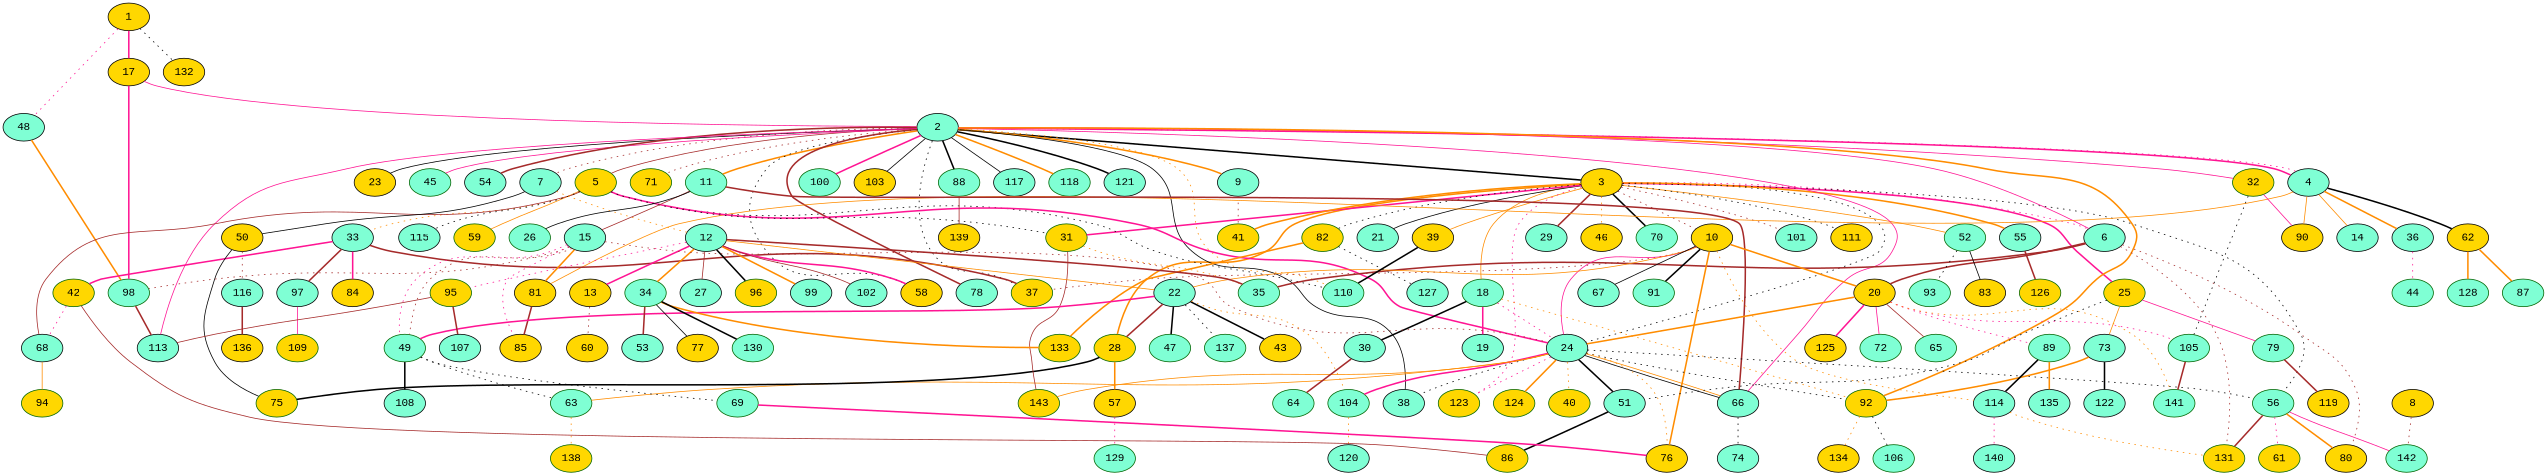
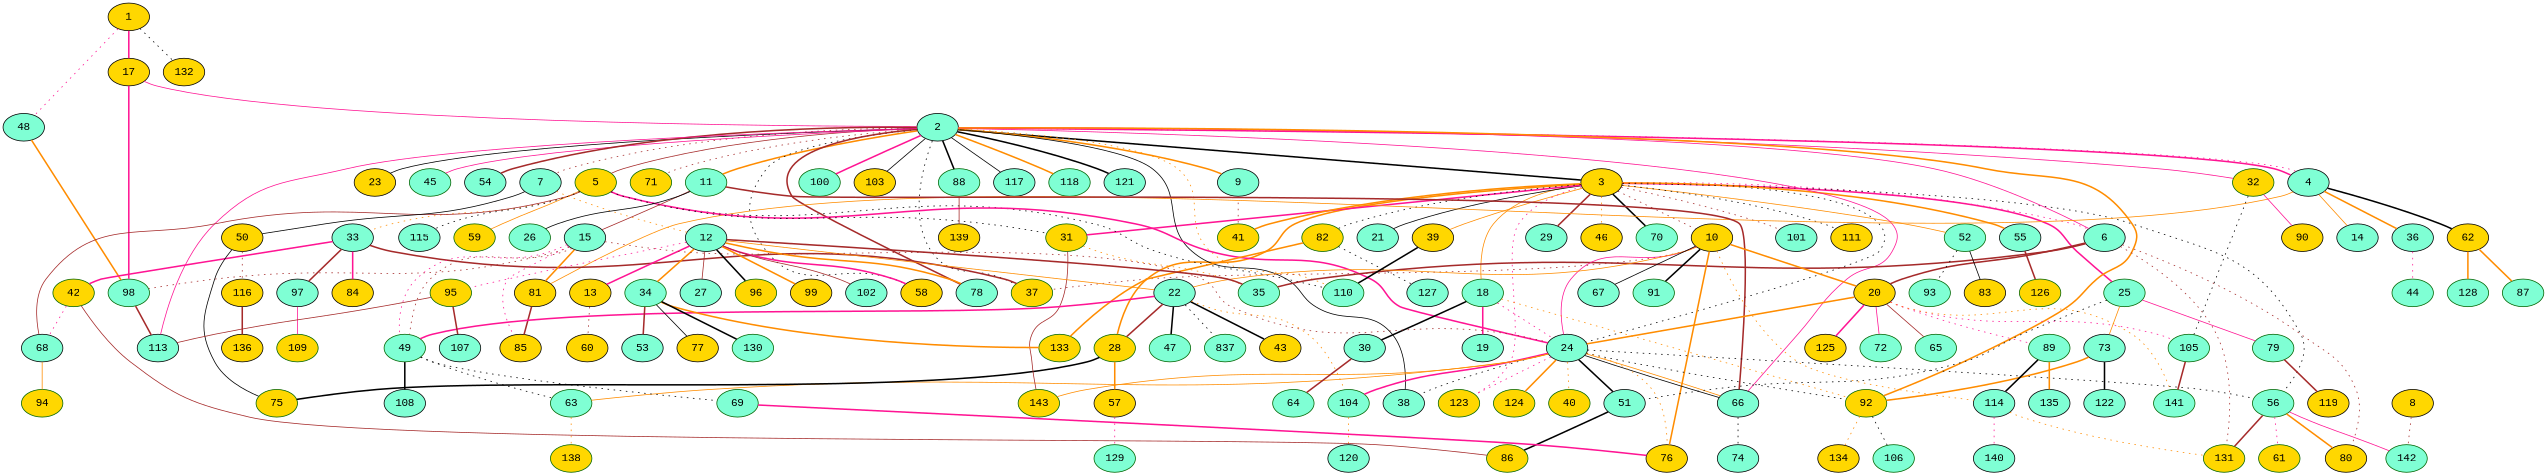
  graph {
    fontname="Liberation Mono"
    node [color=black fillcolor=aquamarine fontname="Liberation Mono" style=filled]
    edge [color=darkorange fontname="Liberation Mono" style=bold]
    1 [fillcolor=gold]
    17 [fillcolor=gold]
    48
    132 [fillcolor=gold]
    3 [fillcolor=gold]
    2
    4
    5 [color=darkgreen fillcolor=gold]
    6
    7
    9
    11 [color=darkgreen]
    23 [fillcolor=gold]
    32 [color=darkgreen fillcolor=gold]
    37 [color=darkgreen fillcolor=gold]
    38
    45 [color=darkgreen]
    54
    58 [fillcolor=gold]
    66
    71 [color=darkgreen fillcolor=gold]
    78
    88 [color=darkgreen]
    92 [color=darkgreen fillcolor=gold]
    100 [color=darkgreen]
    103 [fillcolor=gold]
    110 [color=darkgreen]
    113
    117
    118 [color=darkgreen]
    121
    98 [color=darkgreen]
    10 [fillcolor=gold]
    18 [color=darkgreen]
    21
    24
-   25 [color=darkgreen fillcolor=gold]
+   25 [color=darkgreen]
    28 [color=darkgreen fillcolor=gold]
    29
    31 [color=darkgreen fillcolor=gold]
    39 [fillcolor=gold]
    41 [color=darkgreen fillcolor=gold]
    46 [fillcolor=gold]
    52 [color=darkgreen]
    55
    56 [color=darkgreen]
    70 [color=darkgreen]
    82 [color=darkgreen fillcolor=gold]
    101
    111 [fillcolor=gold]
    123 [color=darkgreen fillcolor=gold]
    14
    36
    62 [fillcolor=gold]
    81 [fillcolor=gold]
    90 [fillcolor=gold]
    33
    59 [color=darkgreen fillcolor=gold]
    68
    115
    20 [fillcolor=gold]
    35 [color=darkgreen]
    80 [fillcolor=gold]
    131 [color=darkgreen fillcolor=gold]
    12
    50 [fillcolor=gold]
    15
    26 [color=darkgreen]
    105 [color=darkgreen]
    74
    139 [fillcolor=gold]
    106 [color=darkgreen]
    134 [fillcolor=gold]
    22
    67
    76 [fillcolor=gold]
    91 [color=darkgreen]
    114
    19
    30
    49 [color=darkgreen]
    43 [fillcolor=gold]
    47 [color=darkgreen]
    104 [color=darkgreen]
-   137 [color=darkgreen]
+   137 [color=darkgreen label=837]
    40 [color=darkgreen fillcolor=gold]
    51
    63 [color=darkgreen]
    124 [color=darkgreen fillcolor=gold]
    143 [color=darkgreen fillcolor=gold]
    73
    79 [color=darkgreen]
    57 [fillcolor=gold]
    75 [color=darkgreen fillcolor=gold]
    83 [fillcolor=gold]
    93 [color=darkgreen]
    126 [color=darkgreen fillcolor=gold]
    142 [color=darkgreen]
    61 [color=darkgreen fillcolor=gold]
    133 [color=darkgreen fillcolor=gold]
    127
    8 [fillcolor=gold]
    44 [color=darkgreen]
    87 [color=darkgreen]
    128 [color=darkgreen]
    85 [fillcolor=gold]
    42 [color=darkgreen fillcolor=gold]
    84 [fillcolor=gold]
    97
    94 [color=darkgreen fillcolor=gold]
    65 [color=darkgreen]
    72 [color=darkgreen]
    89 [color=darkgreen]
    125 [fillcolor=gold]
    141 [color=darkgreen]
    13 [fillcolor=gold]
    27
    34 [color=darkgreen]
    95 [color=darkgreen fillcolor=gold]
    96 [color=darkgreen fillcolor=gold]
-   99
+   99 [fillcolor=gold]
    102
-   116
+   116 [fillcolor=gold]
    140
    60 [fillcolor=gold]
    53
    77 [fillcolor=gold]
    130 [color=darkgreen]
    107
    69 [color=darkgreen]
    108
    64 [color=darkgreen]
    135
    120
    86 [color=darkgreen fillcolor=gold]
    138 [color=darkgreen fillcolor=gold]
    122
    119 [fillcolor=gold]
    129 [color=darkgreen]
    109 [color=darkgreen fillcolor=gold]
    136 [fillcolor=gold]
    1 -- 17 [color=deeppink]
    1 -- 48 [color=deeppink style=dotted]
    1 -- 132 [color=black style=dotted]
    17 -- 2 [color=deeppink style=solid]
    17 -- 98 [color=deeppink]
    48 -- 98
    3 -- 6 [color=deeppink style=dotted]
    3 -- 10 [color=brown style=dotted]
    3 -- 18 [style=solid]
    3 -- 21 [color=black style=solid]
    3 -- 24 [color=black style=dotted]
    3 -- 25 [color=deeppink]
    3 -- 28
    3 -- 29 [color=brown]
    3 -- 31 [color=deeppink]
    3 -- 39 [style=solid]
    3 -- 41
    3 -- 46 [style=dotted]
    3 -- 52 [style=solid]
    3 -- 55
    3 -- 56 [color=black style=dotted]
    3 -- 70 [color=black]
    3 -- 82 [color=black style=dotted]
    3 -- 101 [color=brown style=dotted]
    3 -- 111 [color=black style=dotted]
    3 -- 123 [color=deeppink style=dotted]
    2 -- 3 [color=black]
    2 -- 4 [color=deeppink]
    2 -- 4 [color=deeppink style=dotted]
    2 -- 5 [color=brown style=solid]
    2 -- 6 [color=deeppink style=solid]
    2 -- 7 [color=brown style=dotted]
    2 -- 9
    2 -- 11
    2 -- 23 [color=black style=solid]
    2 -- 32 [color=deeppink style=solid]
    2 -- 37 [color=black style=dotted]
    2 -- 38 [color=black style=solid]
    2 -- 45 [color=deeppink style=solid]
    2 -- 54 [color=brown]
    2 -- 58 [color=black style=dotted]
    2 -- 66 [color=deeppink style=solid]
    2 -- 71 [color=brown style=dotted]
    2 -- 78 [color=brown]
    2 -- 88 [color=black]
    2 -- 92
    2 -- 100 [color=deeppink]
    2 -- 103 [color=black style=solid]
    2 -- 110 [style=dotted]
    2 -- 113 [color=deeppink style=solid]
    2 -- 117 [color=black style=solid]
    2 -- 118
    2 -- 121 [color=black]
    4 -- 14 [style=solid]
    4 -- 36
    4 -- 62 [color=black]
    4 -- 81 [style=solid]
-   4 -- 90 [style=solid]
    5 -- 110 [color=black style=dotted]
    5 -- 24 [color=deeppink]
    5 -- 31 [color=black style=dotted]
    5 -- 33 [style=dotted]
    5 -- 59 [style=solid]
    5 -- 68 [color=brown style=solid]
    5 -- 115 [color=black style=dotted]
    6 -- 20 [color=brown]
    6 -- 35 [color=brown]
    6 -- 80 [color=brown style=dotted]
    6 -- 131 [color=brown style=dotted]
    7 -- 12 [style=dotted]
    7 -- 50 [color=black style=solid]
    9 -- 41 [color=brown style=dotted]
    11 -- 66 [color=brown]
    11 -- 15 [color=brown style=solid]
    11 -- 26 [color=black style=solid]
    32 -- 90 [color=deeppink style=solid]
    32 -- 105 [color=black style=dotted]
    66 -- 74 [color=black style=dotted]
    88 -- 139 [color=brown style=solid]
    92 -- 106 [color=black style=dotted]
    92 -- 134 [style=dotted]
    98 -- 113 [color=brown]
    10 -- 37 [color=brown style=dotted]
    10 -- 24 [color=deeppink style=solid]
    10 -- 20
    10 -- 22 [style=solid]
    10 -- 67 [color=black style=solid]
    10 -- 76
    10 -- 91 [color=black]
    10 -- 114 [style=dotted]
    18 -- 92 [style=dotted]
    18 -- 24 [color=deeppink style=dotted]
    18 -- 19 [color=deeppink]
    18 -- 30 [color=black]
    24 -- 38 [color=black style=dotted]
    24 -- 66 [color=black style=solid]
    24 -- 66 [style=solid]
    24 -- 92 [color=black style=dotted]
    24 -- 56 [color=black style=dotted]
    24 -- 123 [color=deeppink style=dotted]
    24 -- 76 [style=dotted]
    24 -- 104 [color=deeppink]
    24 -- 40 [style=dotted]
    24 -- 51 [color=black]
    24 -- 63 [style=solid]
    24 -- 124
    24 -- 143 [style=solid]
    25 -- 51 [color=black style=dotted]
    25 -- 73 [style=solid]
    25 -- 79 [color=deeppink style=solid]
    28 -- 57
    28 -- 75 [color=black]
    31 -- 35 [style=dotted]
    31 -- 143 [color=brown style=solid]
    39 -- 110 [color=black]
    52 -- 83 [color=black style=solid]
    52 -- 93 [color=black style=dotted]
    55 -- 126 [color=brown]
    56 -- 80
    56 -- 131 [color=brown]
    56 -- 142 [color=deeppink style=solid]
    56 -- 61 [color=deeppink style=dotted]
    82 -- 133
    82 -- 127 [color=black style=dotted]
    36 -- 44 [color=deeppink style=dotted]
    62 -- 87
    62 -- 128
    81 -- 85 [color=brown]
    33 -- 37 [color=brown]
    33 -- 42 [color=deeppink]
    33 -- 84 [color=deeppink]
    33 -- 97 [color=brown]
    68 -- 94 [style=solid]
    20 -- 24
    20 -- 105 [color=deeppink style=dotted]
    20 -- 65 [color=brown style=solid]
    20 -- 72 [color=deeppink style=solid]
    20 -- 89 [color=deeppink style=dotted]
    20 -- 125 [color=deeppink]
    20 -- 141 [style=dotted]
    12 -- 58 [color=deeppink]
+   12 -- 78
    12 -- 35 [color=brown]
    12 -- 22 [style=solid]
    12 -- 13 [color=deeppink]
    12 -- 27 [color=brown style=solid]
    12 -- 34
    12 -- 95 [color=deeppink style=dotted]
    12 -- 96 [color=black]
    12 -- 99
    12 -- 102 [color=brown style=solid]
    50 -- 75 [color=black style=solid]
    50 -- 116 [color=brown style=dotted]
    15 -- 98 [color=brown style=dotted]
    15 -- 24 [color=brown style=dotted]
    15 -- 81
    15 -- 49 [color=deeppink style=dotted]
    15 -- 49 [color=brown style=dotted]
    15 -- 85 [color=deeppink style=dotted]
    105 -- 141 [color=brown]
    22 -- 28 [color=brown]
    22 -- 49 [color=deeppink]
    22 -- 43 [color=black]
    22 -- 47 [color=black]
    22 -- 104 [style=dotted]
    22 -- 137 [color=black style=dotted]
    114 -- 131 [style=dotted]
    114 -- 140 [color=deeppink style=dotted]
    30 -- 64 [color=brown]
    49 -- 63 [color=black style=dotted]
    49 -- 69 [color=black style=dotted]
    49 -- 108 [color=black]
    104 -- 120 [style=dotted]
    51 -- 86 [color=black]
    63 -- 138 [style=dotted]
    73 -- 92
    73 -- 122 [color=black]
    79 -- 119 [color=brown]
    57 -- 129 [color=deeppink style=dotted]
    8 -- 142 [color=brown style=dotted]
    42 -- 68 [color=deeppink style=dotted]
    42 -- 86 [color=brown style=solid]
    97 -- 109 [color=deeppink style=solid]
    89 -- 114 [color=black]
    89 -- 135
    13 -- 60 [color=brown style=dotted]
    34 -- 133
    34 -- 53 [color=brown]
    34 -- 77 [color=black style=solid]
    34 -- 130 [color=black]
    95 -- 113 [color=brown style=solid]
    95 -- 107 [color=brown]
    116 -- 136 [color=brown]
    69 -- 76 [color=deeppink]
  }
